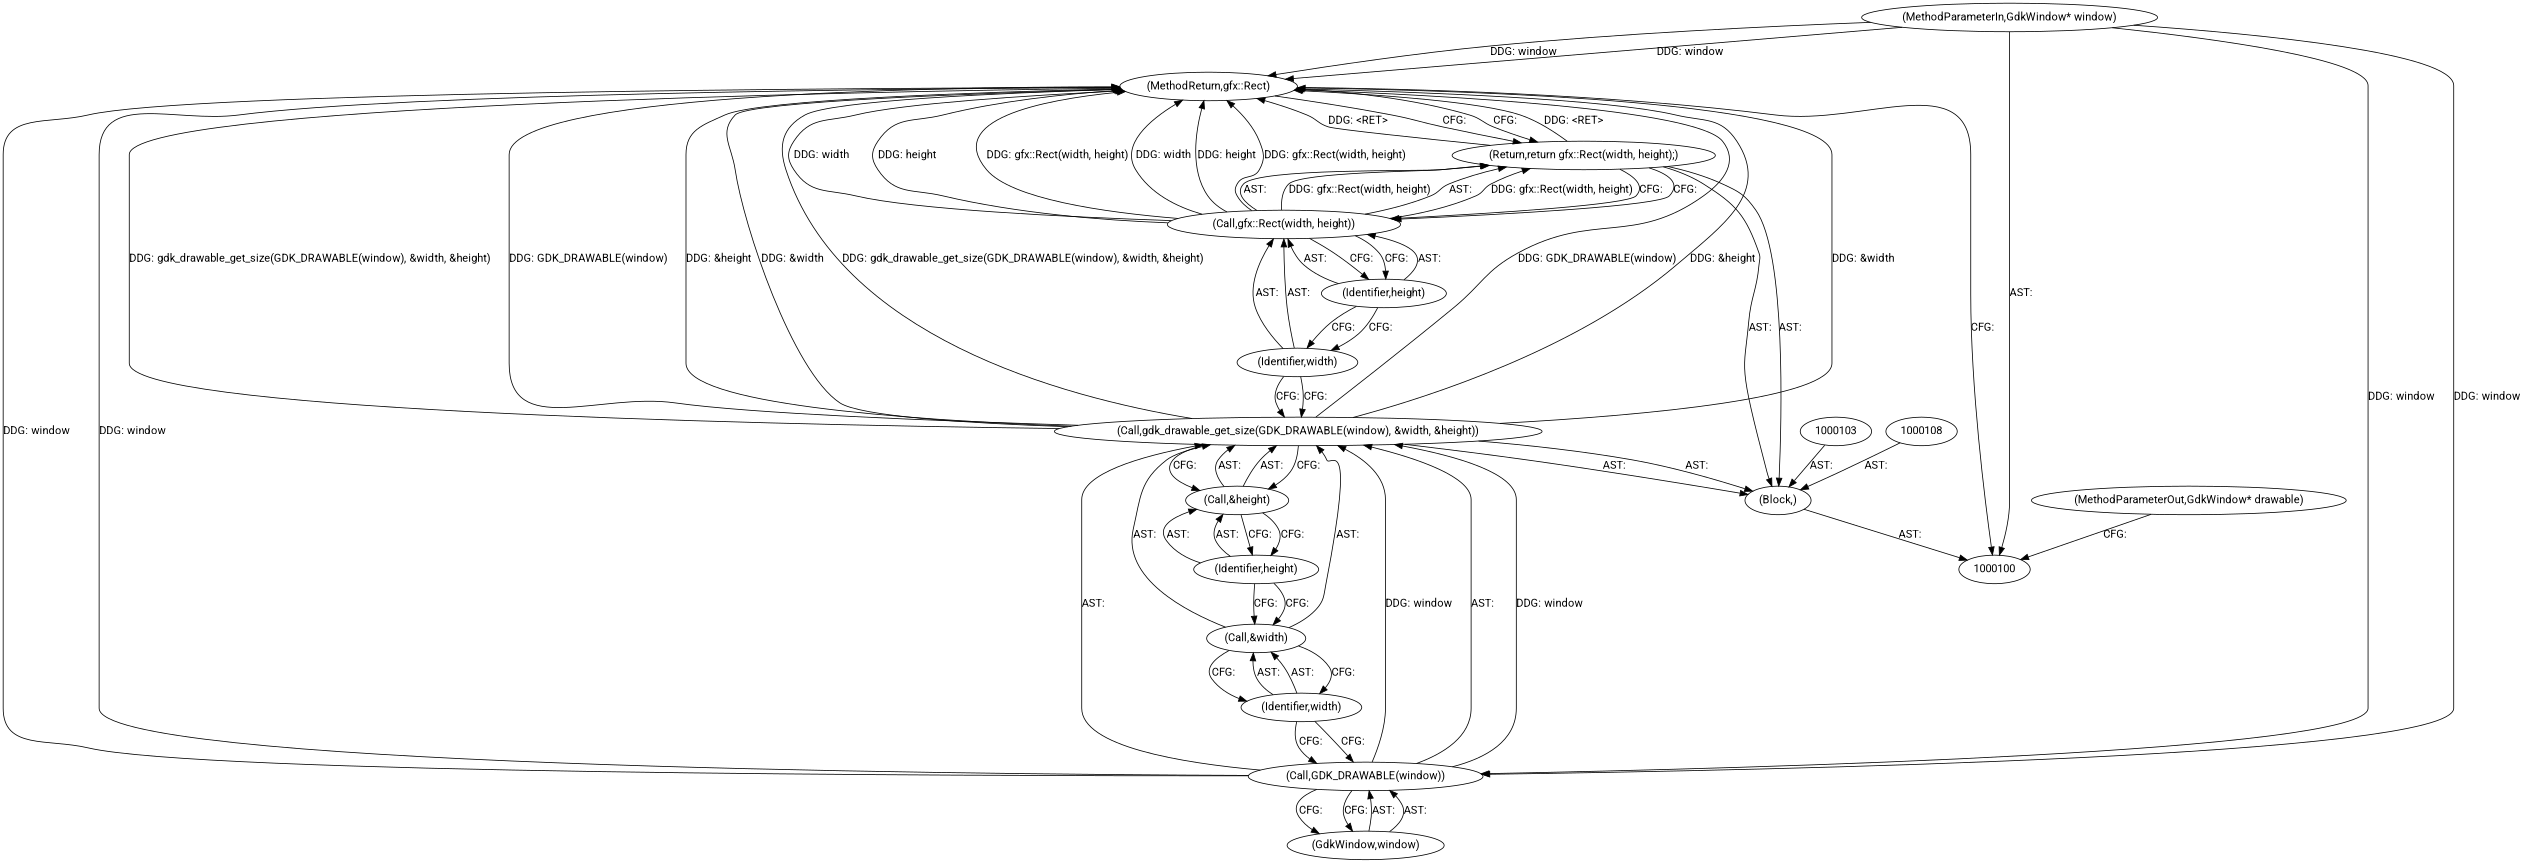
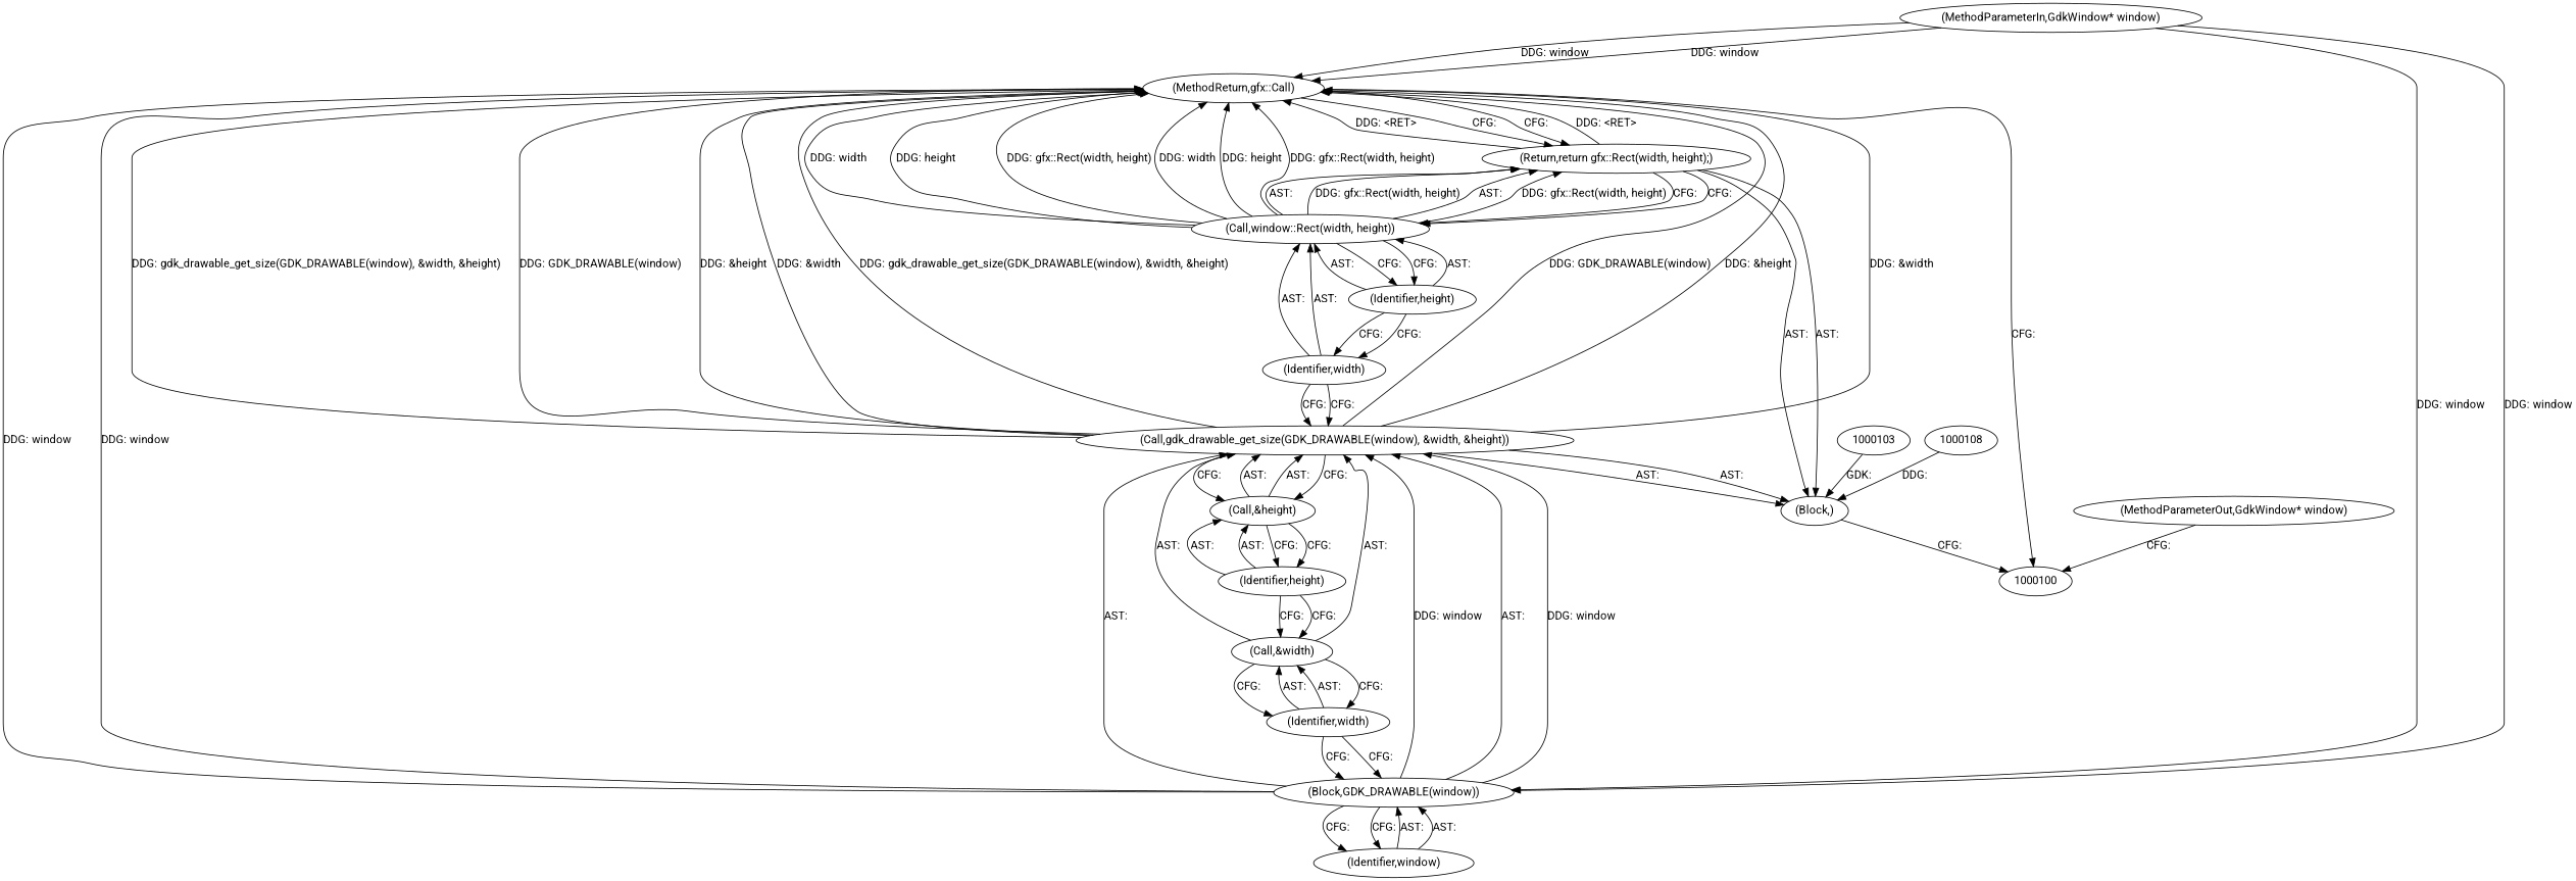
  digraph {
    fontname=Roboto
    node [fontname=Roboto]
    edge [fontname=Roboto]
-   n1 [label="(MethodReturn,gfx::Rect)"]
+   n1 [label="(MethodReturn,gfx::Call)"]
    n2 [label="(Return,return gfx::Rect(width, height);)"]
    1000100
    n4 [label="(Block,)"]
-   n5 [label="(Call,gfx::Rect(width, height))"]
+   n5 [label="(Call,window::Rect(width, height))"]
    n6 [label="(MethodParameterIn,GdkWindow* window)"]
-   n7 [label="(Call,GDK_DRAWABLE(window))"]
+   n7 [label="(Block,GDK_DRAWABLE(window))"]
    n8 [label="(Call,gdk_drawable_get_size(GDK_DRAWABLE(window), &width, &height))"]
-   n9 [label="(GdkWindow,window)"]
-   n10 [label="(MethodParameterOut,GdkWindow* drawable)"]
+   n9 [label="(Identifier,window)"]
+   n10 [label="(MethodParameterOut,GdkWindow* window)"]
    n11 [label="(Call,&height)"]
    n12 [label="(Identifier,height)"]
    n13 [label="(Call,&width)"]
    n14 [label="(Identifier,width)"]
    n15 [label="(Identifier,width)"]
    n16 [label="(Identifier,height)"]
    1000103
    n18 [label=1000108]
    n1 -> n2 [label="CFG: "]
    n1 -> n2 [label="CFG: "]
    n1 -> 1000100 [label="CFG: "]
    n2 -> n1 [label="DDG: <RET>"]
    n2 -> n1 [label="DDG: <RET>"]
    n2 -> n4 [label="AST: "]
    n2 -> n4 [label="AST: "]
    n2 -> n5 [label="CFG: "]
    n2 -> n5 [label="CFG: "]
-   n4 -> 1000100 [label="AST: "]
+   n4 -> 1000100 [label="CFG: "]
    n5 -> n1 [label="DDG: width"]
    n5 -> n1 [label="DDG: height"]
    n5 -> n1 [label="DDG: gfx::Rect(width, height)"]
    n5 -> n1 [label="DDG: width"]
    n5 -> n1 [label="DDG: height"]
    n5 -> n1 [label="DDG: gfx::Rect(width, height)"]
    n5 -> n2 [label="AST: "]
    n5 -> n2 [label="DDG: gfx::Rect(width, height)"]
    n5 -> n2 [label="AST: "]
    n5 -> n2 [label="DDG: gfx::Rect(width, height)"]
    n5 -> n16 [label="CFG: "]
    n5 -> n16 [label="CFG: "]
    n6 -> n1 [label="DDG: window"]
    n6 -> n1 [label="DDG: window"]
-   n6 -> 1000100 [label="AST: "]
    n6 -> n7 [label="DDG: window"]
    n6 -> n7 [label="DDG: window"]
    n7 -> n1 [label="DDG: window"]
    n7 -> n1 [label="DDG: window"]
    n7 -> n8 [label="AST: "]
    n7 -> n8 [label="DDG: window"]
    n7 -> n8 [label="AST: "]
    n7 -> n8 [label="DDG: window"]
    n7 -> n9 [label="CFG: "]
    n7 -> n9 [label="CFG: "]
    n8 -> n1 [label="DDG: &width"]
    n8 -> n1 [label="DDG: gdk_drawable_get_size(GDK_DRAWABLE(window), &width, &height)"]
    n8 -> n1 [label="DDG: GDK_DRAWABLE(window)"]
    n8 -> n1 [label="DDG: &height"]
    n8 -> n1 [label="DDG: &width"]
    n8 -> n1 [label="DDG: gdk_drawable_get_size(GDK_DRAWABLE(window), &width, &height)"]
    n8 -> n1 [label="DDG: GDK_DRAWABLE(window)"]
    n8 -> n1 [label="DDG: &height"]
    n8 -> n4 [label="AST: "]
    n8 -> n4 [label="AST: "]
    n8 -> n11 [label="CFG: "]
    n8 -> n11 [label="CFG: "]
    n9 -> n7 [label="AST: "]
    n9 -> n7 [label="AST: "]
    n10 -> 1000100 [label="CFG: "]
    n11 -> n8 [label="AST: "]
    n11 -> n8 [label="AST: "]
    n11 -> n12 [label="CFG: "]
    n11 -> n12 [label="CFG: "]
    n12 -> n11 [label="AST: "]
    n12 -> n11 [label="AST: "]
    n12 -> n13 [label="CFG: "]
    n12 -> n13 [label="CFG: "]
    n13 -> n8 [label="AST: "]
    n13 -> n8 [label="AST: "]
    n13 -> n14 [label="CFG: "]
    n13 -> n14 [label="CFG: "]
    n14 -> n7 [label="CFG: "]
    n14 -> n7 [label="CFG: "]
    n14 -> n13 [label="AST: "]
    n14 -> n13 [label="AST: "]
    n15 -> n5 [label="AST: "]
    n15 -> n5 [label="AST: "]
    n15 -> n8 [label="CFG: "]
    n15 -> n8 [label="CFG: "]
    n16 -> n5 [label="AST: "]
    n16 -> n5 [label="AST: "]
    n16 -> n15 [label="CFG: "]
    n16 -> n15 [label="CFG: "]
-   1000103 -> n4 [label="AST: "]
-   n18 -> n4 [label="AST: "]
+   1000103 -> n4 [label="GDK: "]
+   n18 -> n4 [label="DDG: "]
  }
